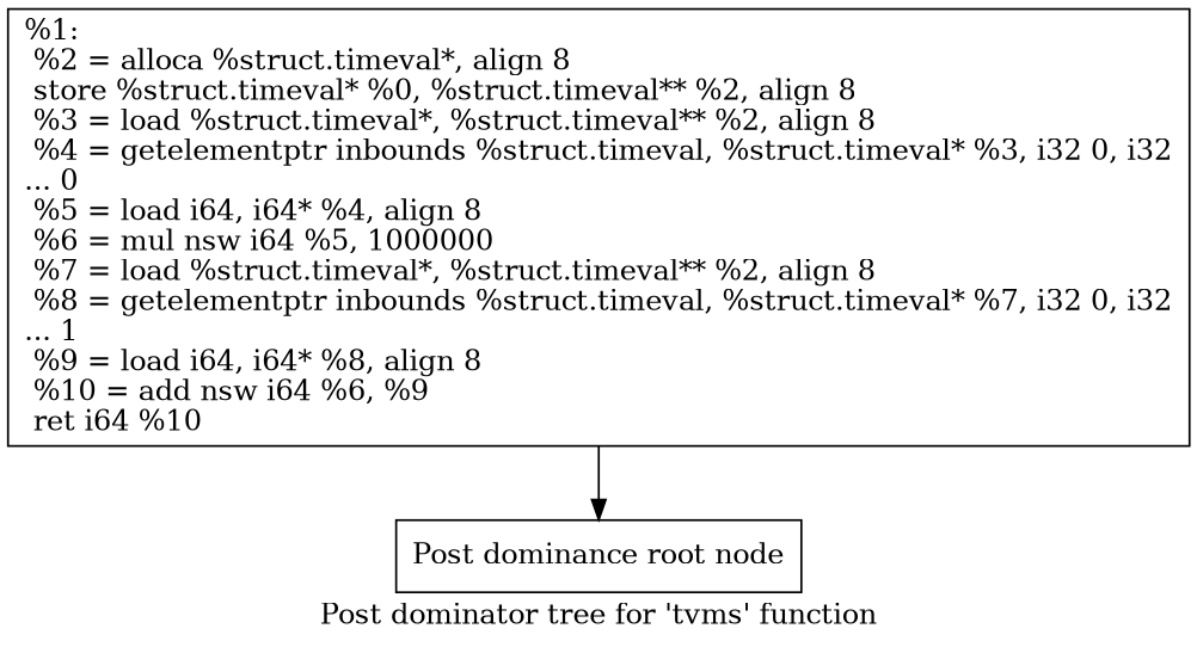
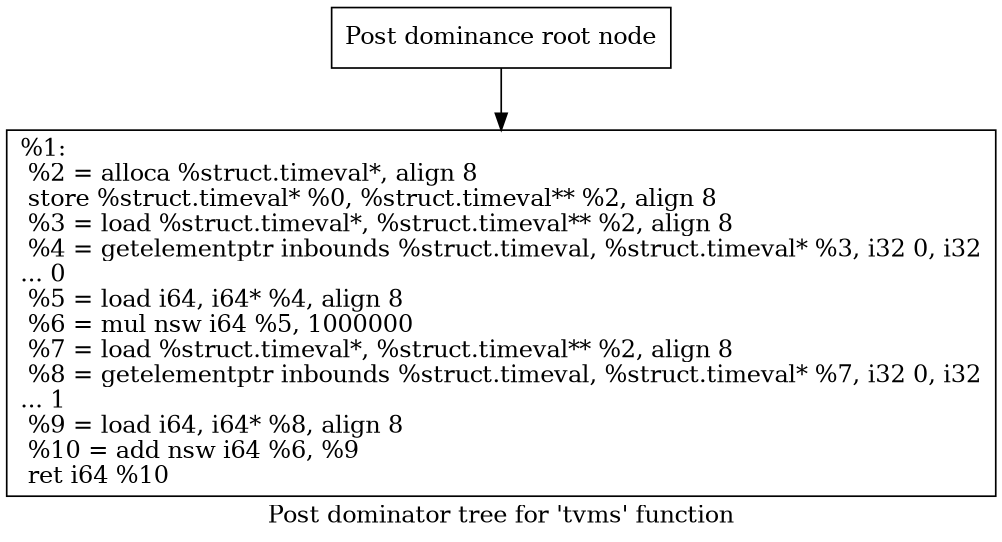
  digraph {
    label="Post dominator tree for 'tvms' function"
    node [shape=record]
    n1 [label="{Post dominance root node}"]
    n2 [label="{%1:\l  %2 = alloca %struct.timeval*, align 8\l  store %struct.timeval* %0, %struct.timeval** %2, align 8\l  %3 = load %struct.timeval*, %struct.timeval** %2, align 8\l  %4 = getelementptr inbounds %struct.timeval, %struct.timeval* %3, i32 0, i32\l... 0\l  %5 = load i64, i64* %4, align 8\l  %6 = mul nsw i64 %5, 1000000\l  %7 = load %struct.timeval*, %struct.timeval** %2, align 8\l  %8 = getelementptr inbounds %struct.timeval, %struct.timeval* %7, i32 0, i32\l... 1\l  %9 = load i64, i64* %8, align 8\l  %10 = add nsw i64 %6, %9\l  ret i64 %10\l}"]
-   n2 -> n1
+   n1 -> n2
  }
